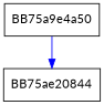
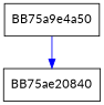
  digraph {
    splines=ortho
    fontname=Lato
    node [shape=box fontname=Lato]
    BB75a9e4a50
-   BB75ae20840 [label=BB75ae20844]
+   BB75ae20840
    BB75a9e4a50 -> BB75ae20840 [color=blue fontname=Lato]
  }
